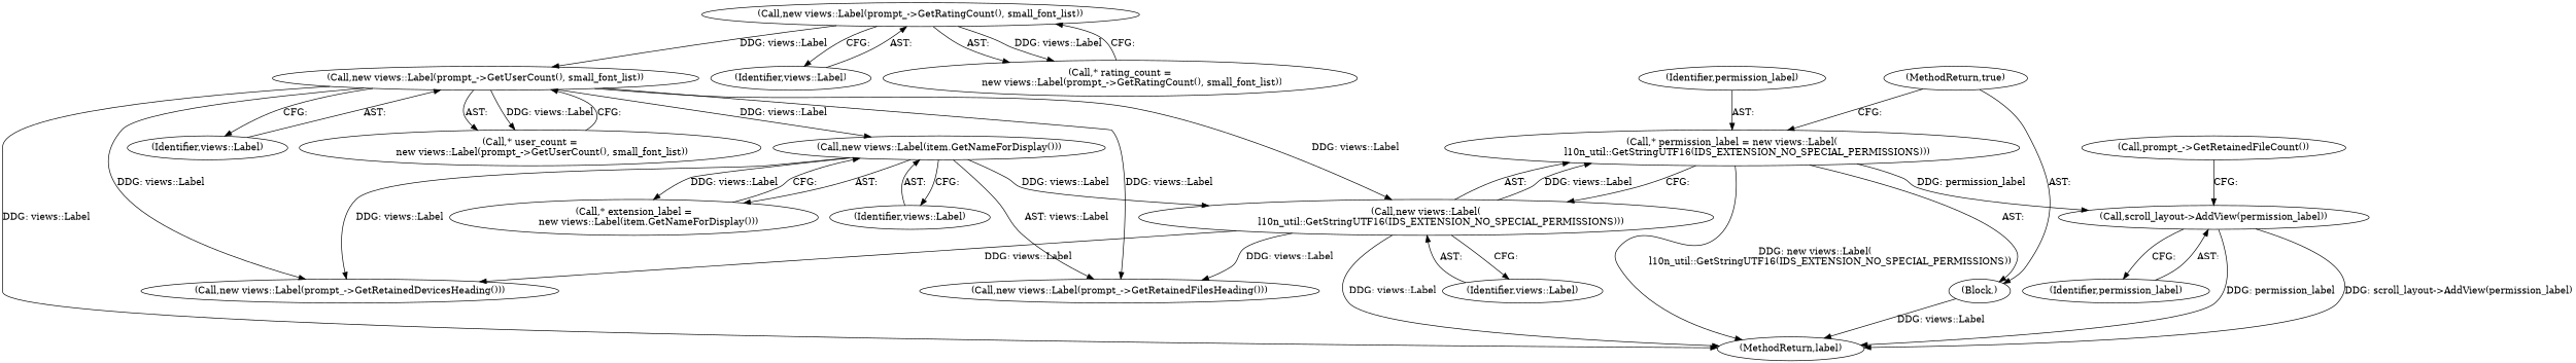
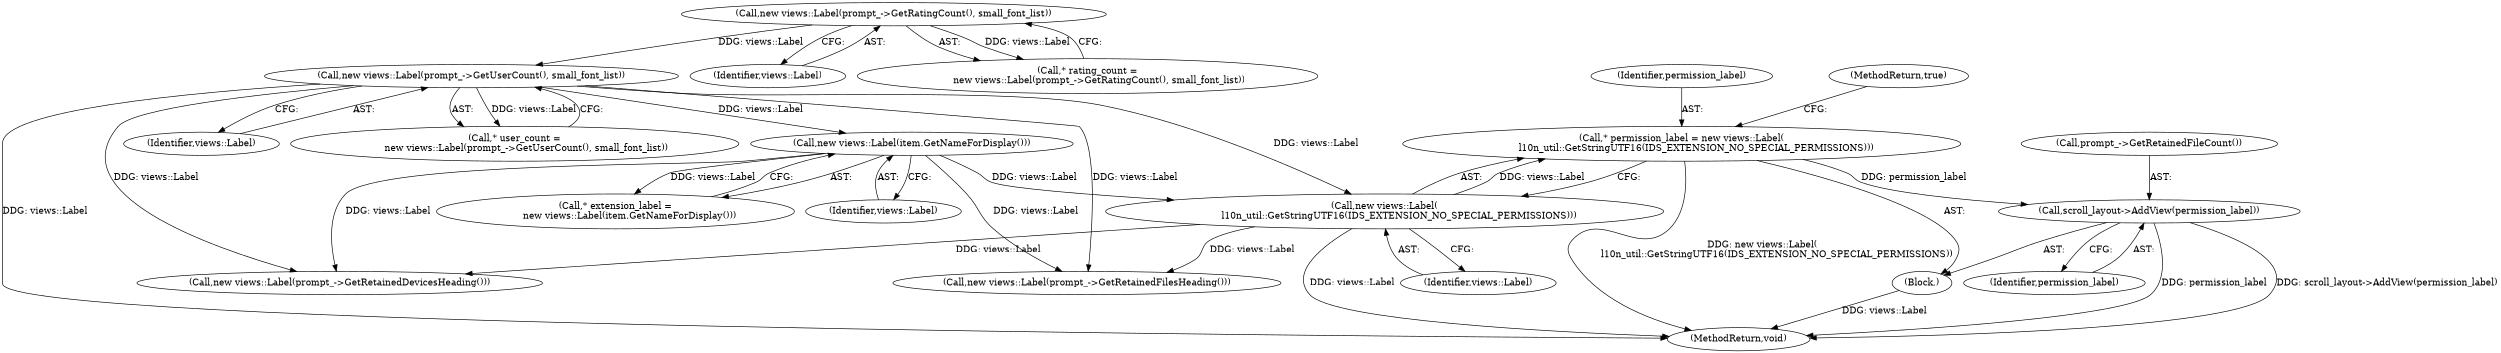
  digraph {
    n1 [label="(Call,scroll_layout->AddView(permission_label))"]
    n2 [label="(Block,)"]
-   n3 [label="(MethodReturn,label)"]
+   n3 [label="(MethodReturn,void)"]
    n4 [label="(Identifier,permission_label)"]
    n5 [label="(Call,* permission_label = new views::Label(\n          l10n_util::GetStringUTF16(IDS_EXTENSION_NO_SPECIAL_PERMISSIONS)))"]
    n6 [label="(Call,new views::Label(\n          l10n_util::GetStringUTF16(IDS_EXTENSION_NO_SPECIAL_PERMISSIONS)))"]
    n7 [label="(Call,new views::Label(prompt_->GetRetainedFilesHeading()))"]
    n8 [label="(Identifier,views::Label)"]
    n9 [label="(Call,new views::Label(prompt_->GetRetainedDevicesHeading()))"]
    n10 [label="(Call,new views::Label(item.GetNameForDisplay()))"]
    n11 [label="(Call,* extension_label =\n          new views::Label(item.GetNameForDisplay()))"]
    n12 [label="(Identifier,views::Label)"]
    n13 [label="(Call,new views::Label(prompt_->GetUserCount(), small_font_list))"]
    n14 [label="(Identifier,views::Label)"]
    n15 [label="(Call,* user_count =\n        new views::Label(prompt_->GetUserCount(), small_font_list))"]
    n16 [label="(Call,new views::Label(prompt_->GetRatingCount(), small_font_list))"]
    n17 [label="(Identifier,views::Label)"]
    n18 [label="(Call,* rating_count =\n        new views::Label(prompt_->GetRatingCount(), small_font_list))"]
    n19 [label="(Call,prompt_->GetRetainedFileCount())"]
    n20 [label="(MethodReturn,true)"]
    n21 [label="(Identifier,permission_label)"]
-   n20 -> n2 [label="AST: "]
+   n1 -> n2 [label="AST: "]
    n1 -> n3 [label="DDG: permission_label"]
    n1 -> n3 [label="DDG: scroll_layout->AddView(permission_label)"]
    n1 -> n4 [label="CFG: "]
    n2 -> n3 [label="DDG: views::Label"]
    n4 -> n1 [label="AST: "]
    n5 -> n1 [label="DDG: permission_label"]
    n5 -> n2 [label="AST: "]
    n5 -> n3 [label="DDG: new views::Label(\n          l10n_util::GetStringUTF16(IDS_EXTENSION_NO_SPECIAL_PERMISSIONS))"]
    n5 -> n6 [label="CFG: "]
    n6 -> n3 [label="DDG: views::Label"]
    n6 -> n5 [label="AST: "]
    n6 -> n5 [label="DDG: views::Label"]
    n6 -> n7 [label="DDG: views::Label"]
    n6 -> n8 [label="CFG: "]
    n6 -> n9 [label="DDG: views::Label"]
    n8 -> n6 [label="AST: "]
    n10 -> n6 [label="DDG: views::Label"]
-   n10 -> n7 [label="AST: views::Label"]
+   n10 -> n7 [label="DDG: views::Label"]
    n10 -> n9 [label="DDG: views::Label"]
    n10 -> n11 [label="AST: "]
    n10 -> n11 [label="DDG: views::Label"]
    n10 -> n12 [label="CFG: "]
    n11 -> n10 [label="CFG: "]
    n12 -> n10 [label="AST: "]
    n13 -> n3 [label="DDG: views::Label"]
    n13 -> n6 [label="DDG: views::Label"]
    n13 -> n7 [label="DDG: views::Label"]
    n13 -> n9 [label="DDG: views::Label"]
    n13 -> n10 [label="DDG: views::Label"]
    n13 -> n14 [label="CFG: "]
    n13 -> n15 [label="AST: "]
    n13 -> n15 [label="DDG: views::Label"]
    n14 -> n13 [label="AST: "]
    n15 -> n13 [label="CFG: "]
    n16 -> n13 [label="DDG: views::Label"]
    n16 -> n17 [label="CFG: "]
    n16 -> n18 [label="AST: "]
    n16 -> n18 [label="DDG: views::Label"]
    n17 -> n16 [label="AST: "]
    n18 -> n16 [label="CFG: "]
-   n19 -> n1 [label="CFG: "]
+   n19 -> n1 [label="AST: "]
    n20 -> n5 [label="CFG: "]
    n21 -> n5 [label="AST: "]
  }
